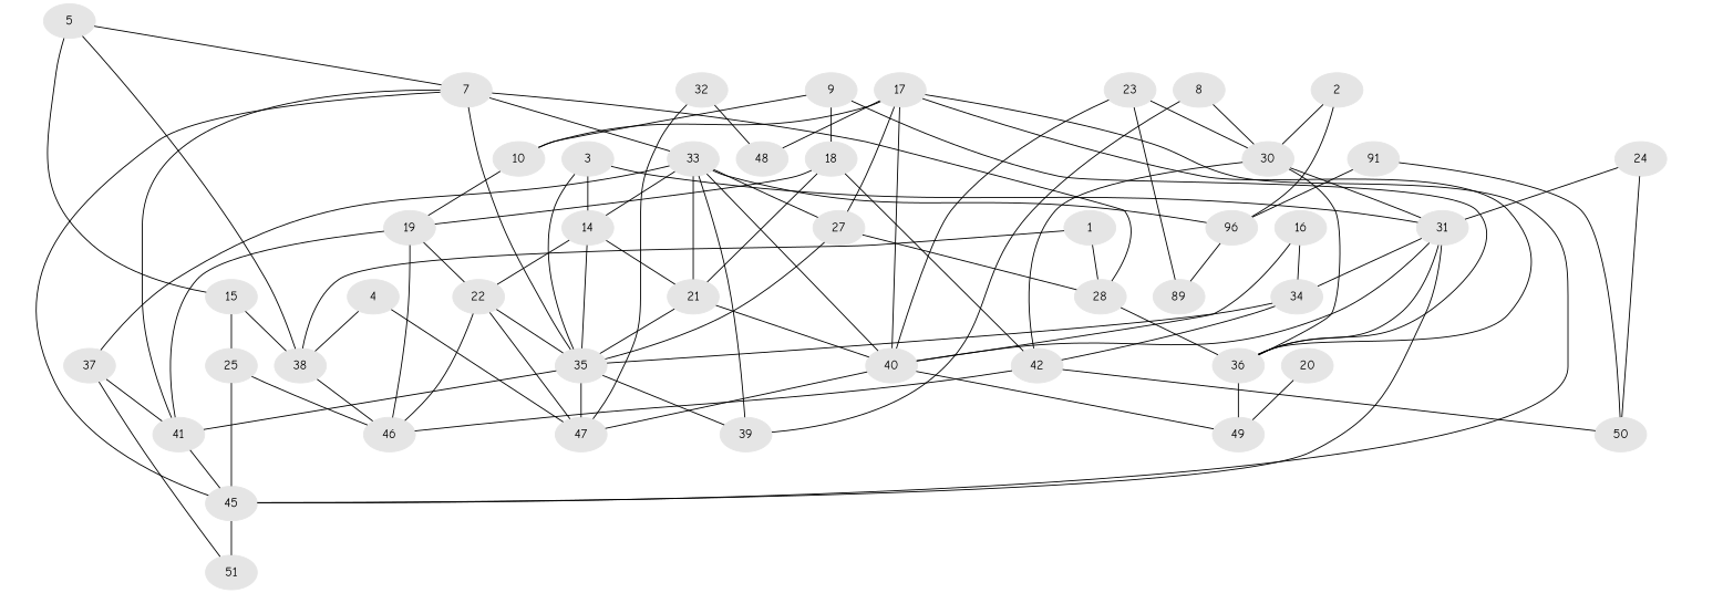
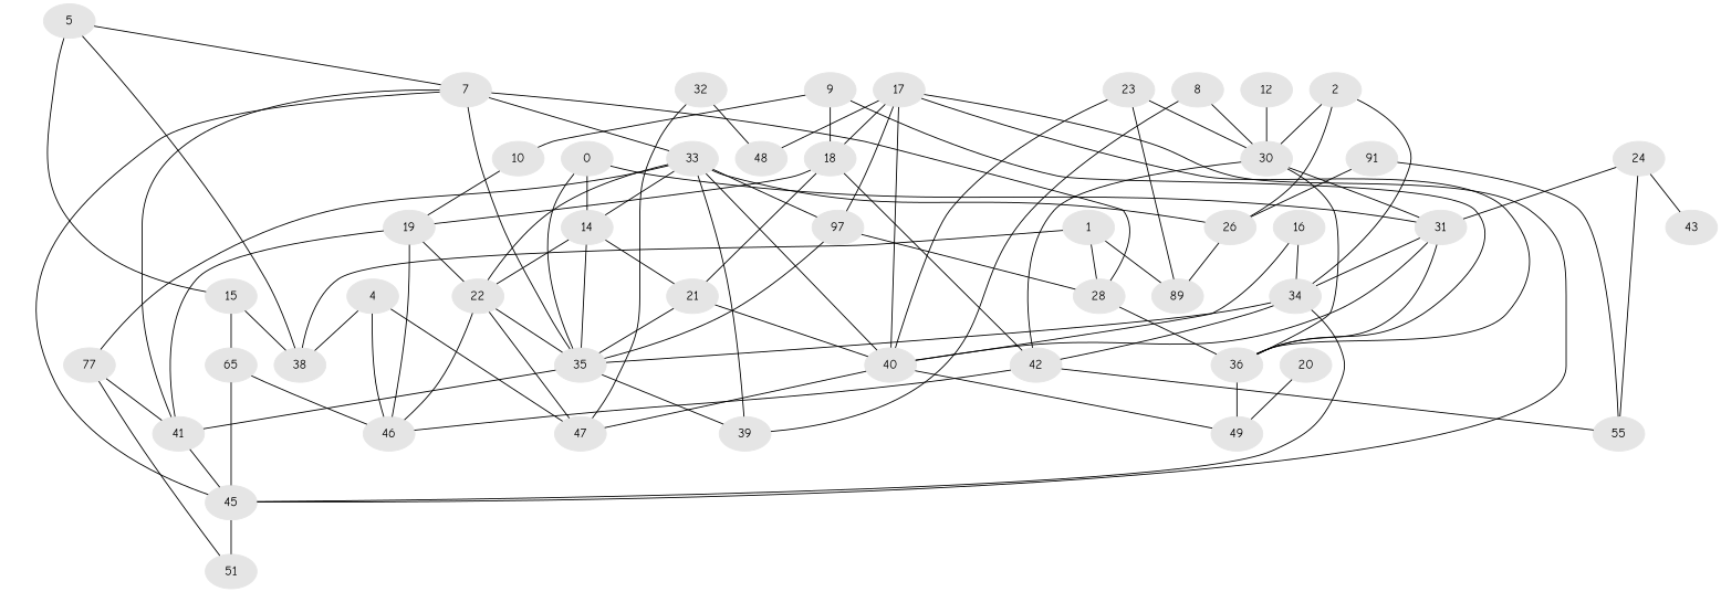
  graph {
    fontname="Comic Neue"
    node [color=gray90 fontname="Comic Neue" style=filled]
    edge [fontname="Comic Neue" weight=1.0]
    1
    28
    n3 [label=89]
    38
    36
    2
-   26 [label=96]
+   26
    30
    34
    31
    42
    35
    45
-   3
+   3 [label=0]
    14
    21
    22
    40
    47
    41
    39
    4
    46
    5
    7
    15
    n27 [label=33]
-   25
-   27
-   37
+   25 [label=65]
+   27 [label=97]
+   37 [label=77]
    51
    8
    9
    10
    18
    19
    49
    n38 [label=91]
-   50
+   50 [label=55]
+   12
    16
    17
    48
    20
    23
    24
+   43
    32
    1 -- 28
+   1 -- n3
    1 -- 38
    28 -- 36
    36 -- 49
    2 -- 26
    2 -- 30
+   2 -- 34
    26 -- n3
    30 -- 36
    30 -- 31
    30 -- 42
    34 -- 42
    34 -- 35
-   31 -- 45
+   34 -- 45
    31 -- 36
    31 -- 34
    31 -- 40
    42 -- 46
    42 -- 50
-   35 -- 47
    35 -- 41
    35 -- 39
    45 -- 51 [weight=2.0]
    3 -- 31
    3 -- 35
    3 -- 14
    14 -- 35
    14 -- 21
    14 -- 22
    21 -- 35
    21 -- 40 [weight=2.0]
    22 -- 35
    22 -- 47
    22 -- 46
    40 -- 47
    40 -- 49
    41 -- 45
    4 -- 38
    4 -- 47
-   38 -- 46
+   4 -- 46
    5 -- 38
    5 -- 7
    5 -- 15
    7 -- 28
    7 -- 35 [weight=2.0]
    7 -- 45
    7 -- 41
    7 -- n27
    15 -- 38 [weight=2.0]
    15 -- 25
    n27 -- 26
    n27 -- 14
-   n27 -- 21
+   n27 -- 22
    n27 -- 40
    n27 -- 39
    n27 -- 27
    n27 -- 37
    25 -- 45
    25 -- 46
    27 -- 28
    27 -- 35
    37 -- 41
    37 -- 51
    8 -- 30
    8 -- 39
    9 -- 36
    9 -- 10
    9 -- 18
    10 -- 19
    18 -- 42
    18 -- 21 [weight=2.0]
    18 -- 19
    19 -- 22
    19 -- 41
    19 -- 46
    n38 -- 26
    n38 -- 50
+   12 -- 30 [weight=2.0]
    16 -- 34
    16 -- 40
    17 -- 36
    17 -- 45
    17 -- 40
    17 -- 27
-   17 -- 10
+   17 -- 18
    17 -- 48
    20 -- 49
    23 -- n3
    23 -- 30
    23 -- 40
    24 -- 31
    24 -- 50
+   24 -- 43
    32 -- 47
    32 -- 48
  }
